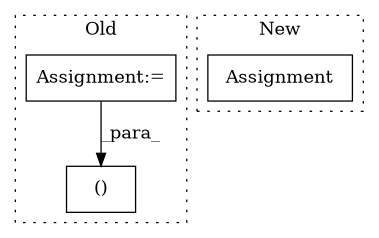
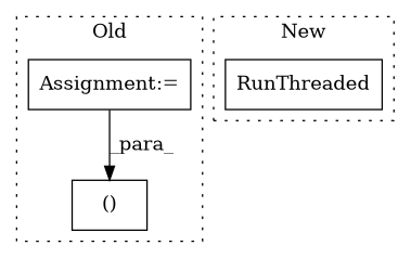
  digraph {
    node [shape=box]
    n1 [a=106 l=72 label="()" s=1138]
    n2 [a=7 l=1 label="Assignment:=" s=958]
-   n3 [a=32 l="12,1" label=Assignment s="1425,1458"]
+   n3 [a=32 l="12,1" label=RunThreaded s="1425,1458"]
    subgraph cluster_1 {
      label=Old
      style=dotted
      n1
      n2
    }
    subgraph cluster_2 {
      label=New
      style=dotted
      n3
    }
    n2 -> n1 [label=_para_]
  }
